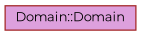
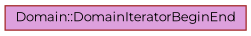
  digraph {
    rankdir=LR
    fontname=Montserrat
-   n1 [color=brown fillcolor=plum fontname=Montserrat fontsize=10 height=0.2 label="Domain::Domain" shape=record style=filled width=0.4]
+   n1 [color=brown fillcolor=plum fontname=Montserrat fontsize=10 height=0.2 label="Domain::DomainIteratorBeginEnd" shape=record style=filled width=0.4]
  }
